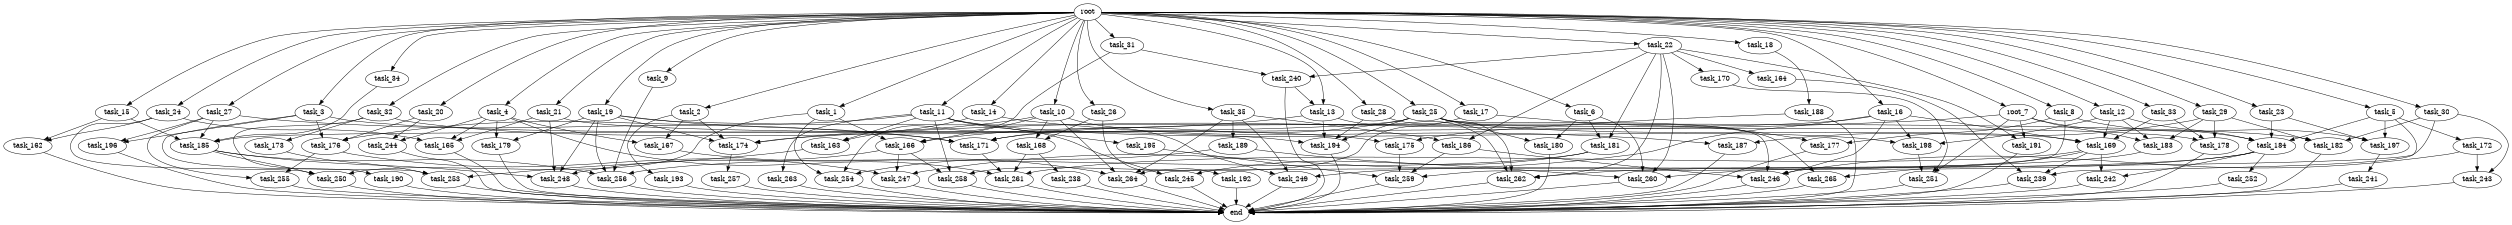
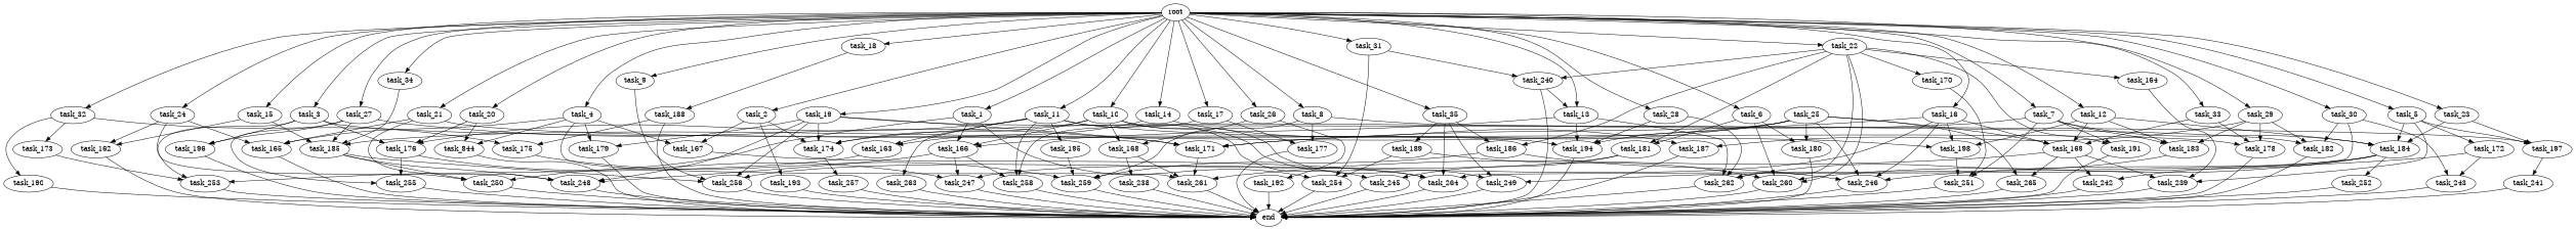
  digraph {
    root
    task_1
    task_2
    task_3
    task_4
    task_5
    task_6
-   task_7 [label=root_7]
+   task_7
    task_8
    task_9
    task_10
    task_11
    task_12
    task_13
    task_14
    task_15
    task_16
    task_17
    task_18
    task_19
    task_20
    task_21
    task_22
    task_23
    task_24
    task_25
    task_26
    task_27
    task_28
    task_29
    task_30
    task_31
    task_32
    task_33
    task_34
    task_35
    task_166
    task_250
    task_254
    task_167
    task_174
    task_193
    task_176
    task_194
    task_196
    task_253
    task_165
    task_179
-   task_244
+   task_244 [label=task_844]
    task_261
    task_172
    task_184
    task_197
    task_239
    task_180
    task_181
    task_260
    task_183
    task_191
    task_251
    task_177
    task_259
    task_256
    task_168
    task_249
    task_264
    task_163
    task_195
    task_198
    task_245
    task_258
    task_263
    task_169
    task_262
    task_187
    task_162
    task_185
    task_171
    task_246
    task_247
    task_188
    task_182
    task_248
    task_178
    task_240
    task_164
    task_170
    task_186
    task_265
    task_192
    task_255
    task_243
    task_175
    task_173
    task_190
    task_189
    end
    task_257
    task_242
    task_252
    task_241
    task_238
    root -> task_1
    root -> task_2
    root -> task_3
    root -> task_4
    root -> task_5
    root -> task_6
    root -> task_7
    root -> task_8
    root -> task_9
    root -> task_10
    root -> task_11
    root -> task_12
    root -> task_13
    root -> task_14
    root -> task_15
    root -> task_16
    root -> task_17
    root -> task_18
    root -> task_19
    root -> task_20
    root -> task_21
    root -> task_22
    root -> task_23
    root -> task_24
-   root -> task_25
    root -> task_26
    root -> task_27
    root -> task_28
    root -> task_29
    root -> task_30
    root -> task_31
    root -> task_32
    root -> task_33
    root -> task_34
    root -> task_35
    task_1 -> task_166
    task_1 -> task_250
    task_1 -> task_254
    task_2 -> task_167
    task_2 -> task_174
    task_2 -> task_193
    task_3 -> task_176
    task_3 -> task_194
    task_3 -> task_196
    task_3 -> task_253
    task_4 -> task_167
    task_4 -> task_165
    task_4 -> task_179
    task_4 -> task_244
    task_4 -> task_261
    task_5 -> task_172
    task_5 -> task_184
    task_5 -> task_197
    task_5 -> task_239
    task_6 -> task_180
    task_6 -> task_181
    task_6 -> task_260
    task_7 -> task_174
    task_7 -> task_184
    task_7 -> task_183
    task_7 -> task_191
    task_7 -> task_251
    task_8 -> task_197
    task_8 -> task_177
    task_8 -> task_259
    task_9 -> task_256
    task_10 -> task_166
    task_10 -> task_174
    task_10 -> task_168
    task_10 -> task_249
    task_10 -> task_264
    task_11 -> task_176
    task_11 -> task_163
    task_11 -> task_195
    task_11 -> task_198
    task_11 -> task_245
    task_11 -> task_258
    task_11 -> task_263
    task_12 -> task_184
    task_12 -> task_183
    task_12 -> task_198
    task_12 -> task_169
    task_13 -> task_166
    task_13 -> task_194
    task_13 -> task_262
    task_14 -> task_163
    task_14 -> task_187
    task_15 -> task_162
    task_15 -> task_185
    task_16 -> task_198
    task_16 -> task_169
    task_16 -> task_171
    task_16 -> task_246
    task_16 -> task_247
    task_17 -> task_177
    task_17 -> task_258
    task_18 -> task_188
    task_19 -> task_174
    task_19 -> task_179
    task_19 -> task_256
    task_19 -> task_171
    task_19 -> task_182
    task_19 -> task_248
    task_20 -> task_176
    task_20 -> task_244
    task_21 -> task_165
    task_21 -> task_248
    task_21 -> task_178
    task_22 -> task_181
    task_22 -> task_260
    task_22 -> task_191
    task_22 -> task_262
    task_22 -> task_240
    task_22 -> task_164
    task_22 -> task_170
    task_22 -> task_186
    task_23 -> task_184
    task_23 -> task_197
    task_24 -> task_250
    task_24 -> task_165
    task_24 -> task_162
    task_25 -> task_194
    task_25 -> task_180
    task_25 -> task_169
    task_25 -> task_185
    task_25 -> task_171
    task_25 -> task_246
    task_25 -> task_265
    task_26 -> task_168
    task_26 -> task_192
    task_27 -> task_196
    task_27 -> task_185
    task_27 -> task_171
    task_27 -> task_255
    task_28 -> task_194
    task_28 -> task_262
    task_29 -> task_183
    task_29 -> task_187
    task_29 -> task_182
    task_29 -> task_178
    task_30 -> task_264
    task_30 -> task_182
    task_30 -> task_243
    task_31 -> task_254
    task_31 -> task_240
    task_32 -> task_175
    task_32 -> task_173
    task_32 -> task_190
    task_33 -> task_169
    task_33 -> task_178
    task_34 -> task_185
    task_35 -> task_249
    task_35 -> task_264
    task_35 -> task_186
    task_35 -> task_189
    task_166 -> task_258
    task_166 -> task_247
    task_166 -> task_248
    task_250 -> end
    task_254 -> end
    task_167 -> task_264
    task_174 -> task_257
    task_193 -> end
    task_176 -> task_247
    task_176 -> task_255
    task_194 -> end
    task_196 -> end
    task_253 -> end
    task_165 -> end
    task_179 -> end
    task_244 -> end
    task_261 -> end
    task_172 -> task_246
    task_172 -> task_243
    task_184 -> task_260
    task_184 -> task_249
    task_184 -> task_242
    task_184 -> task_252
    task_197 -> task_241
    task_239 -> end
    task_180 -> end
    task_181 -> task_256
    task_181 -> task_245
    task_260 -> end
    task_183 -> task_262
    task_191 -> end
    task_251 -> end
    task_177 -> end
    task_259 -> end
    task_256 -> end
    task_168 -> task_261
    task_168 -> task_238
    task_249 -> end
    task_264 -> end
    task_163 -> task_253
    task_195 -> task_259
    task_198 -> task_251
    task_245 -> end
    task_258 -> end
    task_263 -> end
    task_169 -> task_261
    task_169 -> task_239
    task_169 -> task_265
    task_169 -> task_242
    task_262 -> end
    task_187 -> end
    task_162 -> end
    task_185 -> task_250
    task_185 -> task_256
    task_185 -> task_248
    task_171 -> task_261
    task_246 -> end
    task_247 -> end
    task_188 -> task_175
    task_188 -> end
    task_182 -> end
    task_248 -> end
    task_178 -> end
    task_240 -> task_13
    task_240 -> end
    task_164 -> task_239
    task_170 -> task_251
    task_186 -> task_259
    task_186 -> task_246
    task_265 -> end
    task_192 -> end
    task_255 -> end
    task_243 -> end
    task_175 -> task_259
    task_173 -> task_253
    task_190 -> end
    task_189 -> task_254
    task_189 -> task_260
    task_257 -> end
    task_242 -> end
    task_252 -> end
    task_241 -> end
    task_238 -> end
  }
